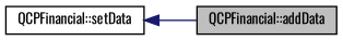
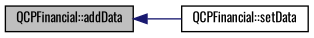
  digraph {
    rankdir=LR
    fontname=Oswald
    node [color=black fontname=Oswald fontsize=10 shape=record style=filled]
    n1 [fillcolor=grey75 fontcolor=black height=0.2 label="QCPFinancial::addData" width=0.4]
    n2 [fillcolor=white height=0.2 label="QCPFinancial::setData" width=0.4]
-   n2 -> n1 [color=midnightblue dir=back fontname=Oswald fontsize=10 labelfontname=Helvetica labelfontsize=10 style=solid]
+   n1 -> n2 [color=midnightblue dir=back fontname=Oswald fontsize=10 labelfontname=Helvetica labelfontsize=10 style=solid]
  }
